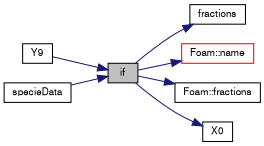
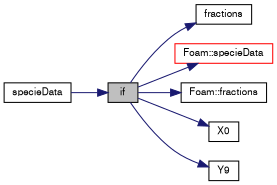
  digraph {
    rankdir=LR
    node [color=black fontname=FreeSans fontsize=10 shape=record]
    edge [color=midnightblue fontname=FreeSans fontsize=10 labelfontname=FreeSans labelfontsize=10 style=solid]
    n1 [fillcolor=grey75 fontcolor=black height=0.2 label=if style=filled width=0.4]
    n2 [height=0.2 label=fractions width=0.4]
-   n3 [color=red height=0.2 label="Foam::name" width=0.4]
+   n3 [color=red height=0.2 label="Foam::specieData" width=0.4]
    n4 [height=0.2 label="Foam::fractions" width=0.4]
    n5 [height=0.2 label=X0 width=0.4]
    n6 [height=0.2 label=Y9 width=0.4]
    n7 [height=0.2 label=specieData width=0.4]
    n1 -> n2
    n1 -> n3
    n1 -> n4
    n1 -> n5
-   n6 -> n1
+   n1 -> n6
    n7 -> n1
  }
